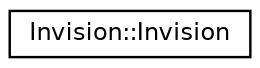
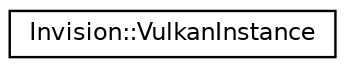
  digraph {
    rankdir=LR
-   n1 [color=black fillcolor=white fontname=Helvetica fontsize=10 height=0.2 label="Invision::Invision" shape=record style=filled width=0.4]
+   n1 [color=black fillcolor=white fontname=Helvetica fontsize=10 height=0.2 label="Invision::VulkanInstance" shape=record style=filled width=0.4]
  }
